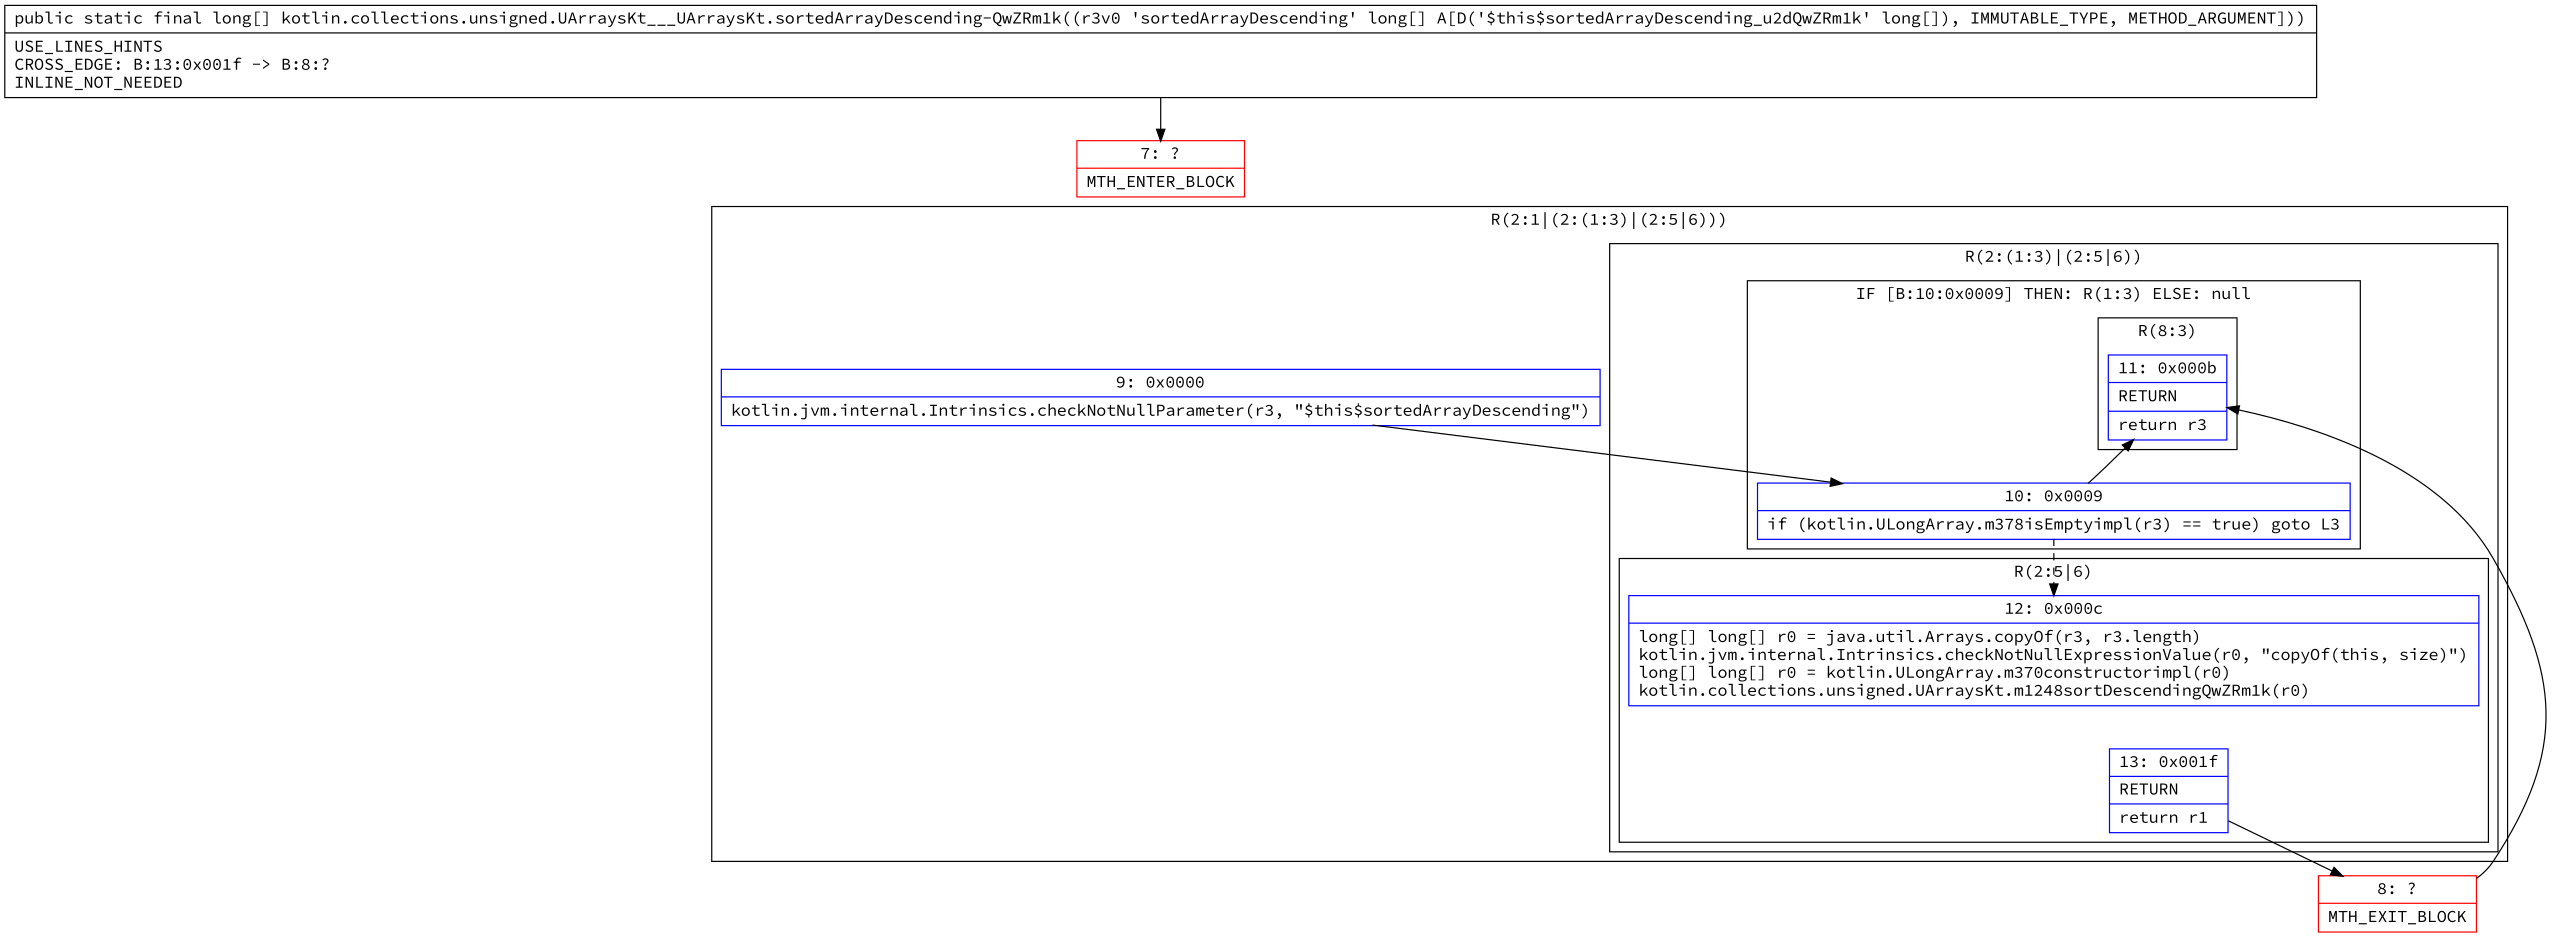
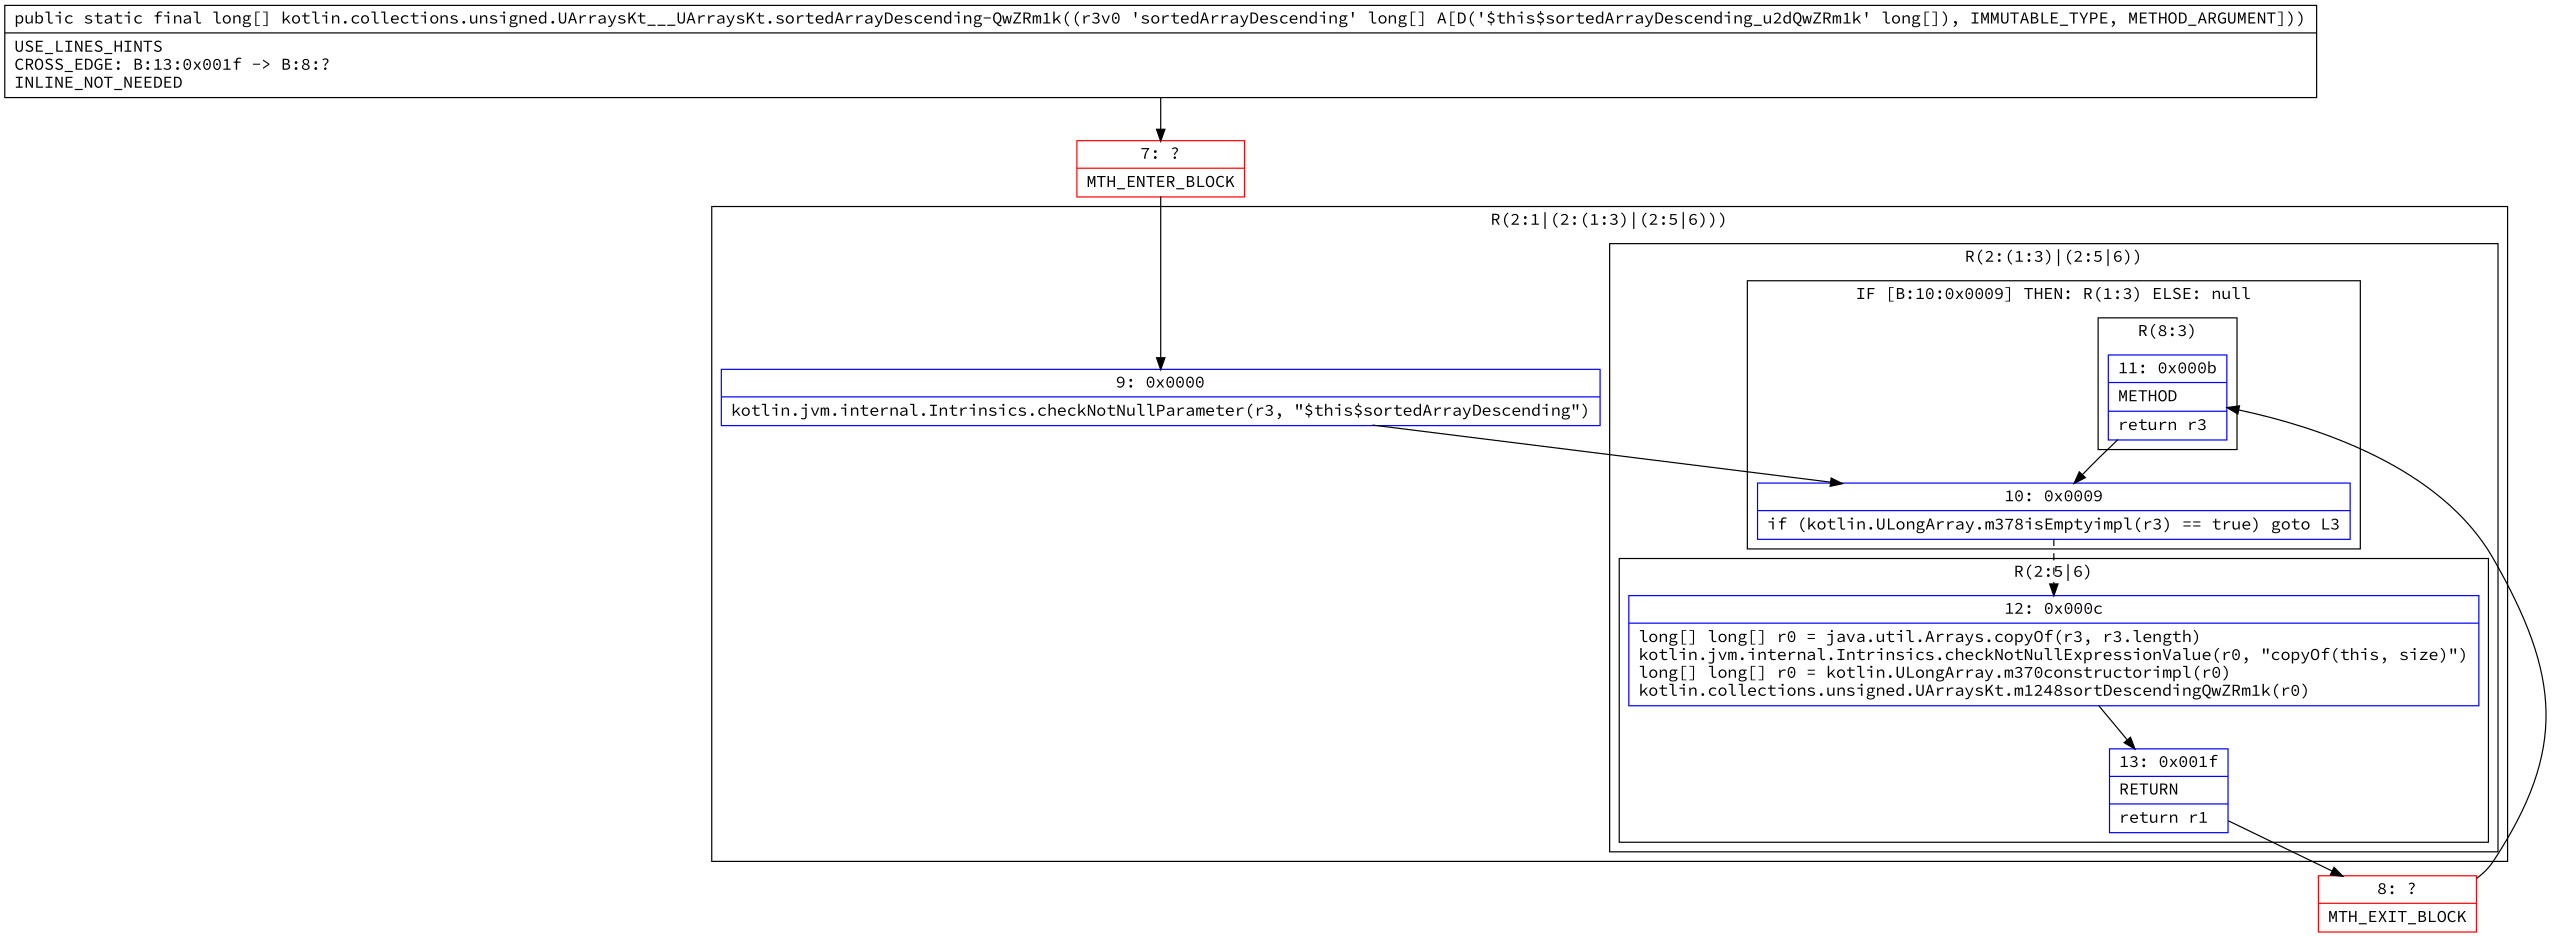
  digraph {
    fontname="Source Code Pro"
    node [color=blue fontname="Source Code Pro" shape=record]
    edge [fontname="Source Code Pro"]
-   n1 [label="{11\:\ 0x000b|RETURN\l|return r3\l}"]
+   n1 [label="{11\:\ 0x000b|METHOD\l|return r3\l}"]
    n2 [label="{10\:\ 0x0009|if (kotlin.ULongArray.m378isEmptyimpl(r3) == true) goto L3\l}"]
    n3 [label="{12\:\ 0x000c|long[] long[] r0 = java.util.Arrays.copyOf(r3, r3.length)\lkotlin.jvm.internal.Intrinsics.checkNotNullExpressionValue(r0, \"copyOf(this, size)\")\llong[] long[] r0 = kotlin.ULongArray.m370constructorimpl(r0)\lkotlin.collections.unsigned.UArraysKt.m1248sortDescendingQwZRm1k(r0)\l}"]
    n4 [label="{13\:\ 0x001f|RETURN\l|return r1\l}"]
    n5 [label="{9\:\ 0x0000|kotlin.jvm.internal.Intrinsics.checkNotNullParameter(r3, \"$this$sortedArrayDescending\")\l}"]
    n6 [color=red label="{8\:\ ?|MTH_EXIT_BLOCK\l}"]
    n7 [color=red label="{7\:\ ?|MTH_ENTER_BLOCK\l}"]
    n8 [label="{public static final long[] kotlin.collections.unsigned.UArraysKt___UArraysKt.sortedArrayDescending\-QwZRm1k((r3v0 'sortedArrayDescending' long[] A[D('$this$sortedArrayDescending_u2dQwZRm1k' long[]), IMMUTABLE_TYPE, METHOD_ARGUMENT]))  | USE_LINES_HINTS\lCROSS_EDGE: B:13:0x001f \-\> B:8:?\lINLINE_NOT_NEEDED\l}" color=""]
    subgraph cluster_1 {
      label="R(2:1|(2:(1:3)|(2:5|6)))"
      n5
      subgraph cluster_2 {
        label="R(2:(1:3)|(2:5|6))"
        subgraph cluster_3 {
          label="IF [B:10:0x0009] THEN: R(1:3) ELSE: null"
          n2
          subgraph cluster_4 {
            label="R(8:3)"
            n1
          }
        }
        subgraph cluster_5 {
          label="R(2:5|6)"
          n3
          n4
        }
      }
    }
-   n2 -> n1
+   n1 -> n2
    n2 -> n3 [style=dashed]
+   n3 -> n4
    n4 -> n6
    n5 -> n2
    n6 -> n1
+   n7 -> n5
    n8 -> n7
  }
